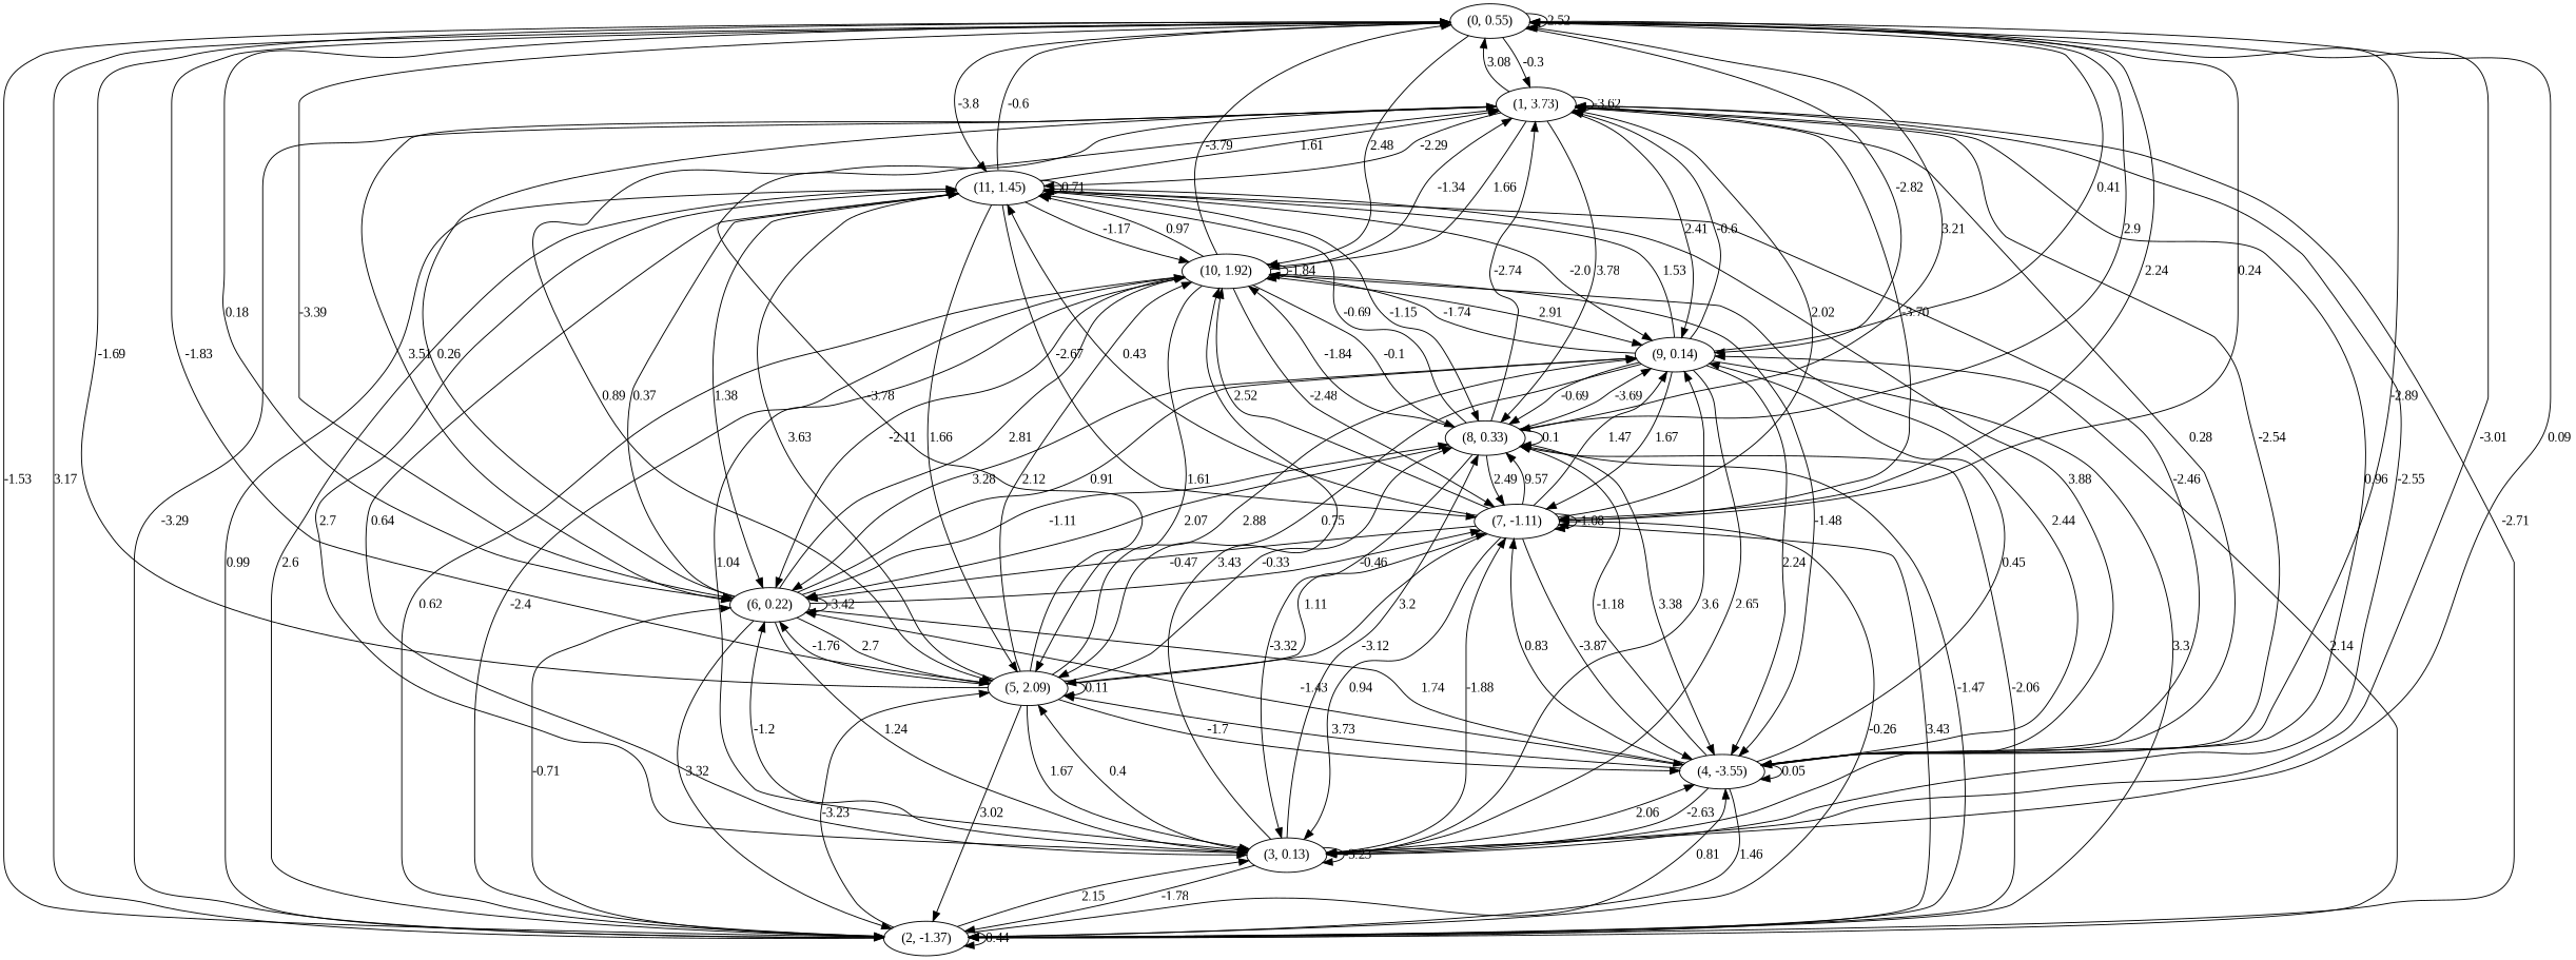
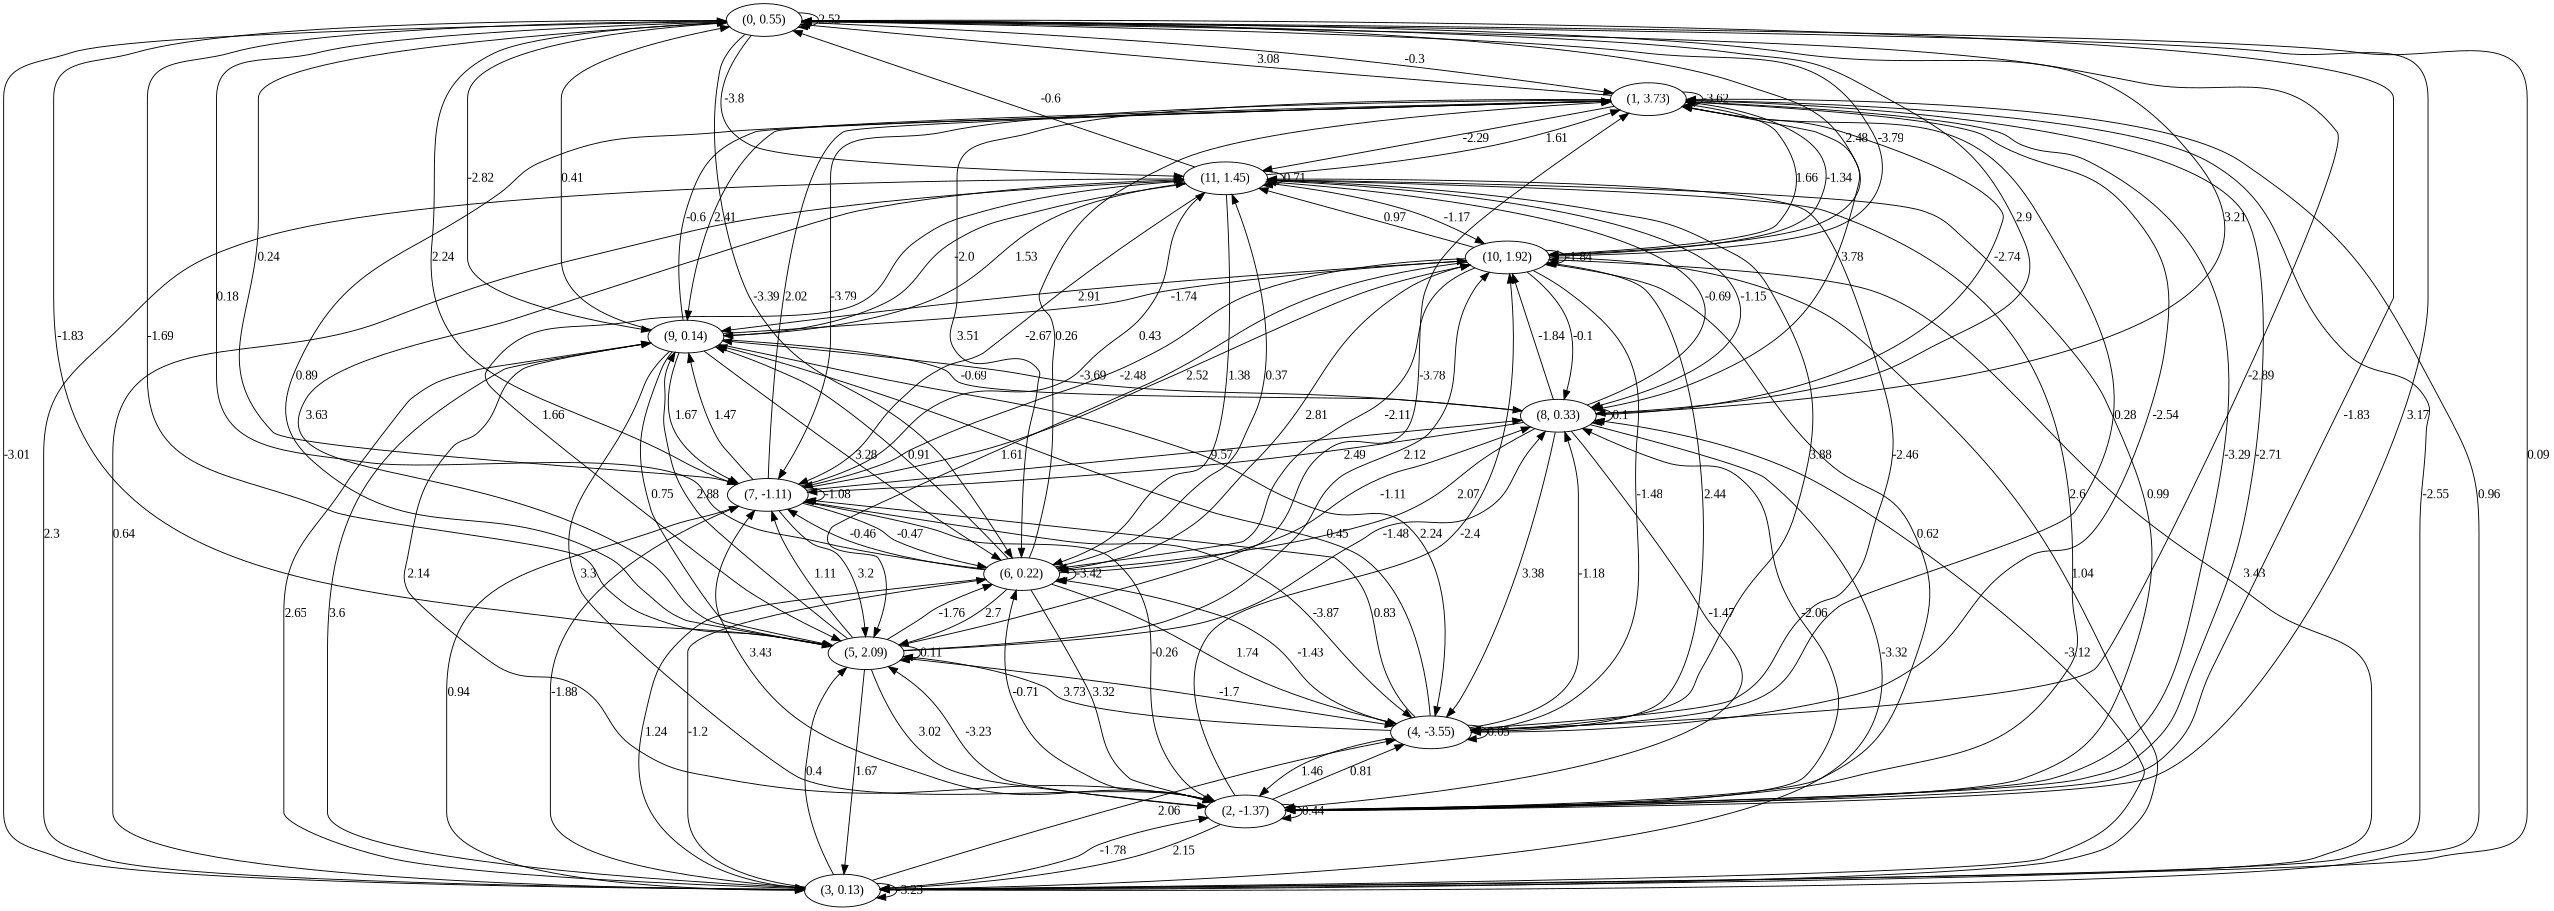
  digraph {
    fontname="Liberation Serif"
    node [fontname="Liberation Serif"]
    edge [fontname="Liberation Serif"]
    n1 [label="(0, 0.55)"]
    n2 [label="(1, 3.73)"]
    n3 [label="(2, -1.37)"]
    n4 [label="(3, 0.13)"]
    n5 [label="(4, -3.55)"]
    n6 [label="(5, 2.09)"]
    n7 [label="(6, 0.22)"]
    n8 [label="(7, -1.11)"]
    n9 [label="(8, 0.33)"]
    n10 [label="(9, 0.14)"]
    n11 [label="(10, 1.92)"]
    n12 [label="(11, 1.45)"]
    n1 -> n1 [label=2.52]
    n1 -> n2 [label=-0.3]
-   n1 -> n3 [label=-1.53]
+   n1 -> n3 [label=-1.83]
    n1 -> n4 [label=-3.01]
    n1 -> n5 [label=-2.89]
    n1 -> n6 [label=-1.83]
    n1 -> n7 [label=-3.39]
    n1 -> n8 [label=2.24]
    n1 -> n9 [label=2.9]
    n1 -> n10 [label=-2.82]
    n1 -> n11 [label=2.48]
    n1 -> n12 [label=-3.8]
    n2 -> n1 [label=3.08]
    n2 -> n2 [label=-3.62]
    n2 -> n3 [label=-3.29]
    n2 -> n4 [label=-2.55]
    n2 -> n5 [label=-2.54]
    n2 -> n6 [label=0.89]
    n2 -> n7 [label=3.51]
-   n2 -> n8 [label=-3.70]
+   n2 -> n8 [label=-3.79]
    n2 -> n9 [label=3.78]
    n2 -> n10 [label=2.41]
    n2 -> n11 [label=1.66]
    n2 -> n12 [label=-2.29]
    n3 -> n1 [label=3.17]
    n3 -> n2 [label=-2.71]
    n3 -> n3 [label=0.44]
    n3 -> n4 [label=2.15]
    n3 -> n5 [label=0.81]
    n3 -> n6 [label=-3.23]
    n3 -> n7 [label=-0.71]
    n3 -> n8 [label=3.43]
    n3 -> n9 [label=-2.06]
    n3 -> n10 [label=2.14]
    n3 -> n11 [label=-2.4]
    n3 -> n12 [label=0.99]
    n4 -> n1 [label=0.09]
    n4 -> n2 [label=0.96]
    n4 -> n3 [label=-1.78]
    n4 -> n4 [label=-3.23]
    n4 -> n5 [label=2.06]
    n4 -> n6 [label=0.4]
    n4 -> n7 [label=-1.2]
    n4 -> n8 [label=-1.88]
    n4 -> n9 [label=-3.12]
    n4 -> n10 [label=3.6]
    n4 -> n11 [label=3.43]
-   n4 -> n12 [label=2.7]
+   n4 -> n12 [label=2.3]
    n5 -> n2 [label=0.28]
    n5 -> n3 [label=1.46]
-   n5 -> n4 [label=-2.63]
    n5 -> n5 [label=0.05]
    n5 -> n6 [label=3.73]
    n5 -> n7 [label=-1.43]
    n5 -> n8 [label=0.83]
    n5 -> n9 [label=-1.18]
    n5 -> n10 [label=0.45]
    n5 -> n11 [label=2.44]
    n5 -> n12 [label=-2.46]
    n6 -> n1 [label=-1.69]
    n6 -> n2 [label=-3.78]
    n6 -> n3 [label=3.02]
    n6 -> n4 [label=1.67]
    n6 -> n5 [label=-1.7]
    n6 -> n6 [label=0.11]
    n6 -> n7 [label=-1.76]
    n6 -> n8 [label=1.11]
-   n6 -> n9 [label=-0.33]
+   n6 -> n9 [label=-1.48]
    n6 -> n10 [label=2.88]
    n6 -> n11 [label=2.12]
    n6 -> n12 [label=3.63]
    n7 -> n1 [label=0.18]
    n7 -> n2 [label=0.26]
    n7 -> n3 [label=3.32]
    n7 -> n4 [label=1.24]
    n7 -> n5 [label=1.74]
    n7 -> n6 [label=2.7]
    n7 -> n7 [label=-3.42]
    n7 -> n8 [label=-0.46]
    n7 -> n9 [label=-1.11]
    n7 -> n10 [label=0.91]
    n7 -> n11 [label=2.81]
    n7 -> n12 [label=0.37]
    n8 -> n1 [label=0.24]
    n8 -> n2 [label=2.02]
    n8 -> n3 [label=-0.26]
    n8 -> n4 [label=0.94]
    n8 -> n5 [label=-3.87]
    n8 -> n6 [label=3.2]
    n8 -> n7 [label=-0.47]
    n8 -> n8 [label=-1.08]
    n8 -> n9 [label=9.57]
    n8 -> n10 [label=1.47]
    n8 -> n11 [label=2.52]
    n8 -> n12 [label=0.43]
    n9 -> n1 [label=3.21]
    n9 -> n2 [label=-2.74]
    n9 -> n3 [label=-1.47]
    n9 -> n4 [label=-3.32]
    n9 -> n5 [label=3.38]
    n9 -> n7 [label=2.07]
    n9 -> n8 [label=2.49]
    n9 -> n9 [label=0.1]
    n9 -> n10 [label=-3.69]
    n9 -> n11 [label=-1.84]
    n9 -> n12 [label=-0.69]
    n10 -> n1 [label=0.41]
    n10 -> n2 [label=-0.6]
    n10 -> n3 [label=3.3]
    n10 -> n4 [label=2.65]
    n10 -> n5 [label=2.24]
    n10 -> n6 [label=0.75]
    n10 -> n7 [label=3.28]
    n10 -> n8 [label=1.67]
    n10 -> n9 [label=-0.69]
    n10 -> n11 [label=-1.74]
    n10 -> n12 [label=1.53]
    n11 -> n1 [label=-3.79]
    n11 -> n2 [label=-1.34]
    n11 -> n3 [label=0.62]
    n11 -> n4 [label=1.04]
    n11 -> n5 [label=-1.48]
    n11 -> n6 [label=1.61]
    n11 -> n7 [label=-2.11]
    n11 -> n8 [label=-2.48]
    n11 -> n9 [label=-0.1]
    n11 -> n10 [label=2.91]
    n11 -> n11 [label=-1.84]
    n11 -> n12 [label=0.97]
    n12 -> n1 [label=-0.6]
    n12 -> n2 [label=1.61]
    n12 -> n3 [label=2.6]
    n12 -> n4 [label=0.64]
    n12 -> n5 [label=3.88]
    n12 -> n6 [label=1.66]
    n12 -> n7 [label=1.38]
    n12 -> n8 [label=-2.67]
    n12 -> n9 [label=-1.15]
    n12 -> n10 [label=-2.0]
    n12 -> n11 [label=-1.17]
    n12 -> n12 [label=0.71]
  }
